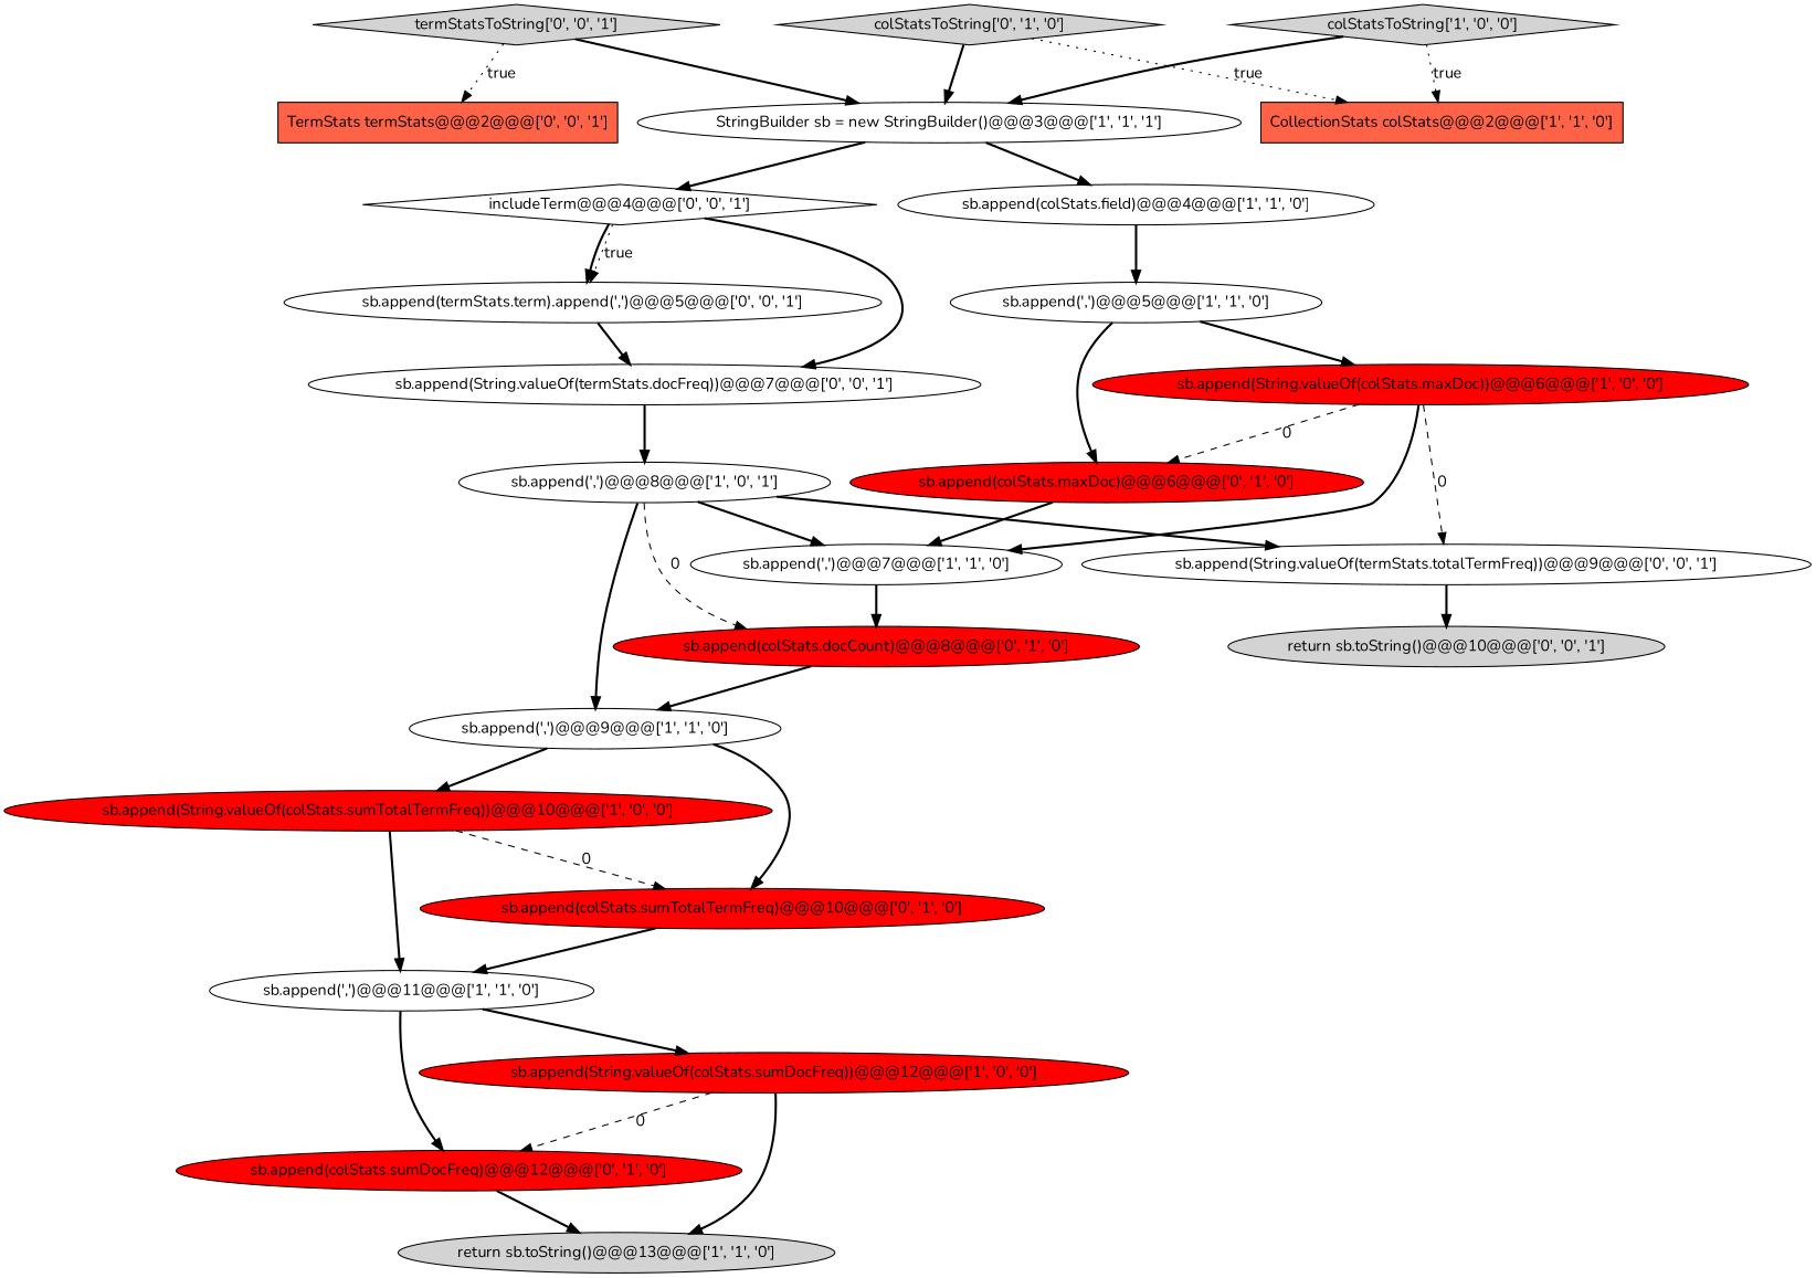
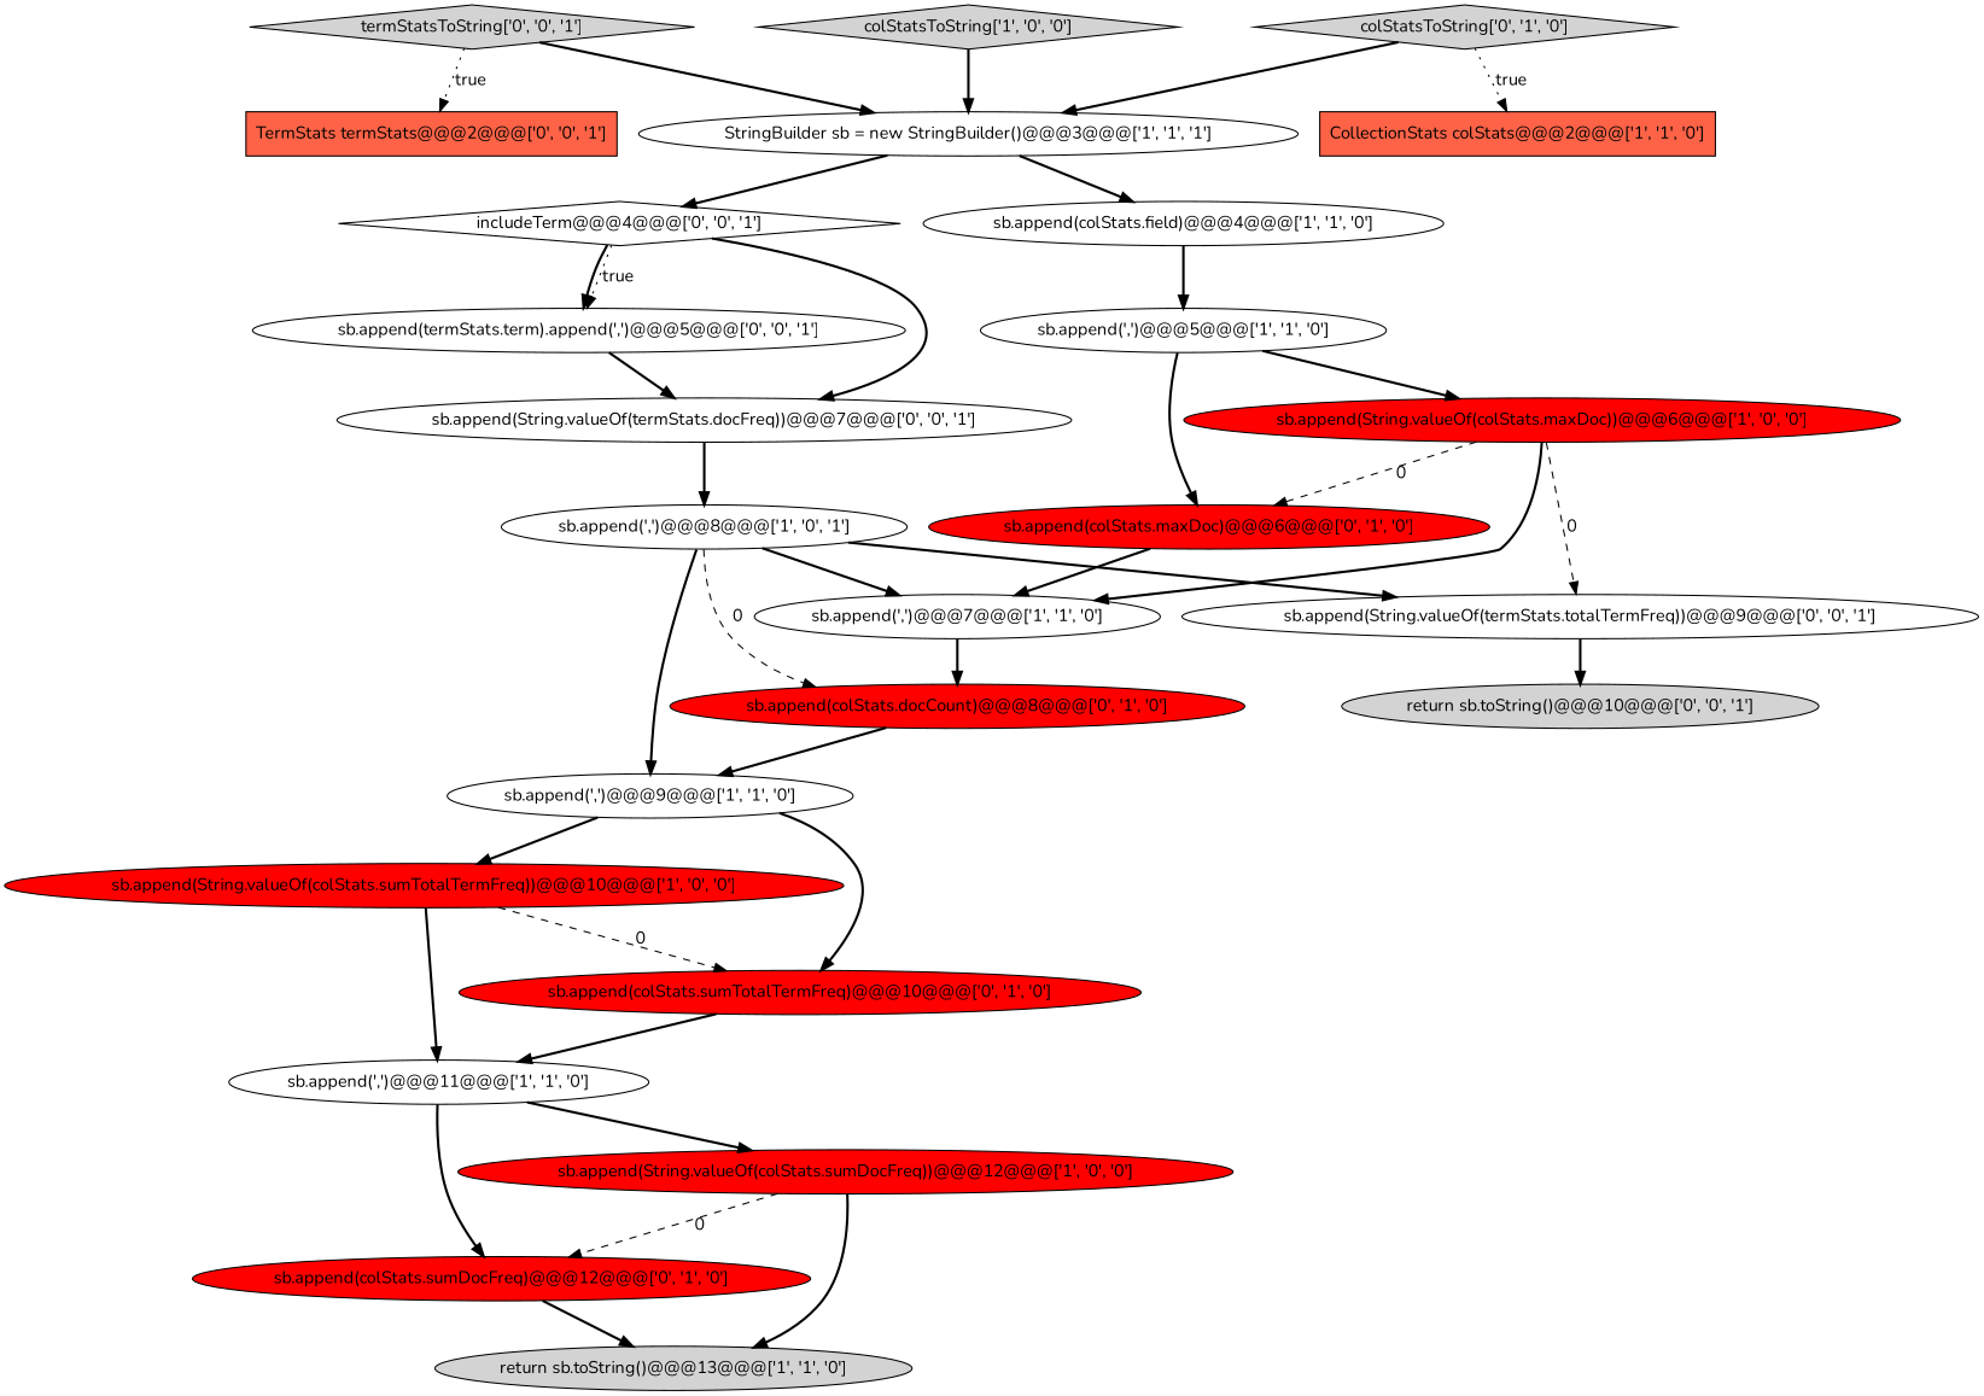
  digraph {
    fontname=Nunito
    node [fillcolor=white fontname=Nunito shape=ellipse style=filled]
    edge [fontname=Nunito style=bold]
    n1 [label="sb.append(String.valueOf(termStats.docFreq))@@@7@@@['0', '0', '1']"]
    n2 [label="sb.append(',')@@@8@@@['1', '0', '1']"]
    n3 [fillcolor=red label="sb.append(colStats.docCount)@@@8@@@['0', '1', '0']"]
    n4 [label="sb.append(',')@@@9@@@['1', '1', '0']"]
    n5 [label="sb.append(',')@@@7@@@['1', '1', '0']"]
    n6 [label="sb.append(String.valueOf(termStats.totalTermFreq))@@@9@@@['0', '0', '1']"]
    n7 [fillcolor=red label="sb.append(String.valueOf(colStats.sumTotalTermFreq))@@@10@@@['1', '0', '0']"]
    n8 [fillcolor=red label="sb.append(colStats.sumTotalTermFreq)@@@10@@@['0', '1', '0']"]
    n9 [label="StringBuilder sb = new StringBuilder()@@@3@@@['1', '1', '1']"]
    n10 [label="sb.append(colStats.field)@@@4@@@['1', '1', '0']"]
    n11 [label="includeTerm@@@4@@@['0', '0', '1']" shape=diamond]
    n12 [label="sb.append(',')@@@5@@@['1', '1', '0']"]
    n13 [label="sb.append(termStats.term).append(',')@@@5@@@['0', '0', '1']"]
    n14 [fillcolor=red label="sb.append(String.valueOf(colStats.maxDoc))@@@6@@@['1', '0', '0']"]
    n15 [fillcolor=red label="sb.append(colStats.maxDoc)@@@6@@@['0', '1', '0']"]
    n16 [fillcolor=lightgray label="termStatsToString['0', '0', '1']" shape=diamond]
    n17 [fillcolor=tomato label="TermStats termStats@@@2@@@['0', '0', '1']" shape=box]
    n18 [label="sb.append(',')@@@11@@@['1', '1', '0']"]
    n19 [fillcolor=red label="sb.append(colStats.sumDocFreq)@@@12@@@['0', '1', '0']"]
    n20 [fillcolor=red label="sb.append(String.valueOf(colStats.sumDocFreq))@@@12@@@['1', '0', '0']"]
    n21 [fillcolor=lightgray label="return sb.toString()@@@13@@@['1', '1', '0']"]
    n22 [fillcolor=tomato label="CollectionStats colStats@@@2@@@['1', '1', '0']" shape=box]
    n23 [fillcolor=lightgray label="return sb.toString()@@@10@@@['0', '0', '1']"]
    n24 [fillcolor=lightgray label="colStatsToString['1', '0', '0']" shape=diamond]
    n25 [fillcolor=lightgray label="colStatsToString['0', '1', '0']" shape=diamond]
    n1 -> n2
    n2 -> n3 [label=0 style=dashed]
    n2 -> n4
    n2 -> n5
    n2 -> n6
    n3 -> n4
    n4 -> n7
    n4 -> n8
    n5 -> n3
    n6 -> n23
    n7 -> n8 [label=0 style=dashed]
    n7 -> n18
    n8 -> n18
    n9 -> n10
    n9 -> n11
    n10 -> n12
    n11 -> n1
    n11 -> n13 [label=true style=dotted]
    n11 -> n13
    n12 -> n14
    n12 -> n15
    n13 -> n1
    n14 -> n5
    n14 -> n6 [label=0 style=dashed]
    n14 -> n15 [label=0 style=dashed]
    n15 -> n5
    n16 -> n9
    n16 -> n17 [label=true style=dotted]
    n18 -> n19
    n18 -> n20
    n19 -> n21
    n20 -> n19 [label=0 style=dashed]
    n20 -> n21
    n24 -> n9
-   n24 -> n22 [label=true style=dotted]
    n25 -> n9
    n25 -> n22 [label=true style=dotted]
  }
